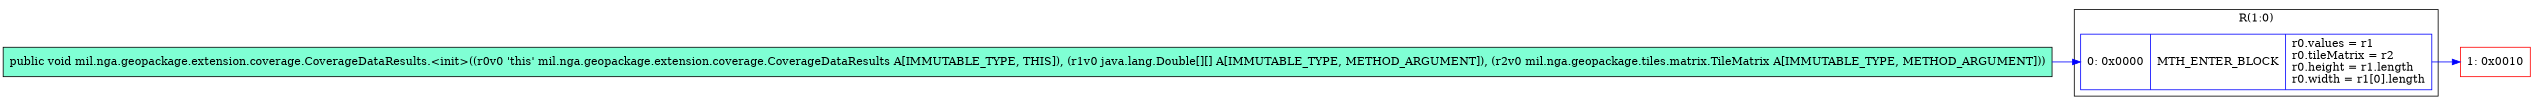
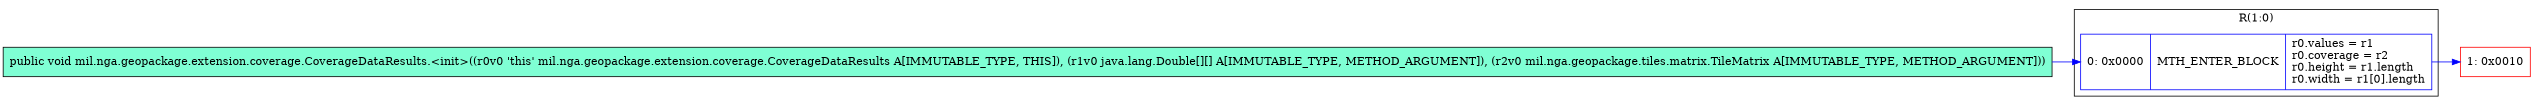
  digraph {
    rankdir=LR
    node [shape=record style=filled fillcolor=white]
    edge [color=blue]
-   n1 [color=blue label="{0\:\ 0x0000|MTH_ENTER_BLOCK\l|r0.values = r1\lr0.tileMatrix = r2\lr0.height = r1.length\lr0.width = r1[0].length\l}"]
+   n1 [color=blue label="{0\:\ 0x0000|MTH_ENTER_BLOCK\l|r0.values = r1\lr0.coverage = r2\lr0.height = r1.length\lr0.width = r1[0].length\l}"]
    n2 [color=red label="{1\:\ 0x0010}"]
    n3 [label="{public void mil.nga.geopackage.extension.coverage.CoverageDataResults.\<init\>((r0v0 'this' mil.nga.geopackage.extension.coverage.CoverageDataResults A[IMMUTABLE_TYPE, THIS]), (r1v0 java.lang.Double[][] A[IMMUTABLE_TYPE, METHOD_ARGUMENT]), (r2v0 mil.nga.geopackage.tiles.matrix.TileMatrix A[IMMUTABLE_TYPE, METHOD_ARGUMENT])) }" fillcolor=aquamarine]
    subgraph cluster_1 {
      label="R(1:0)"
      n1
    }
    n1 -> n2
    n3 -> n1
  }
